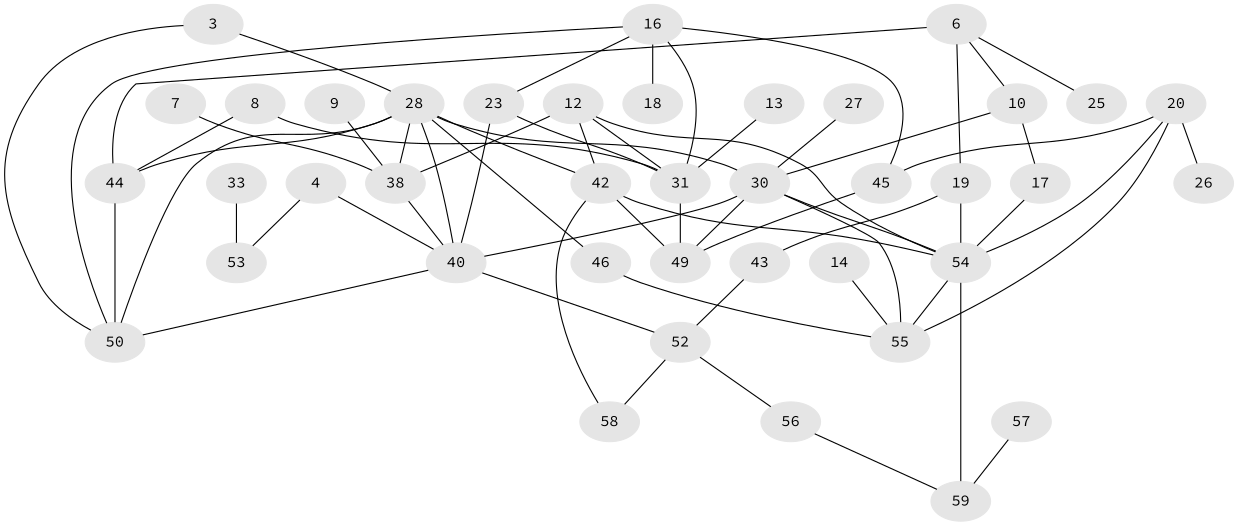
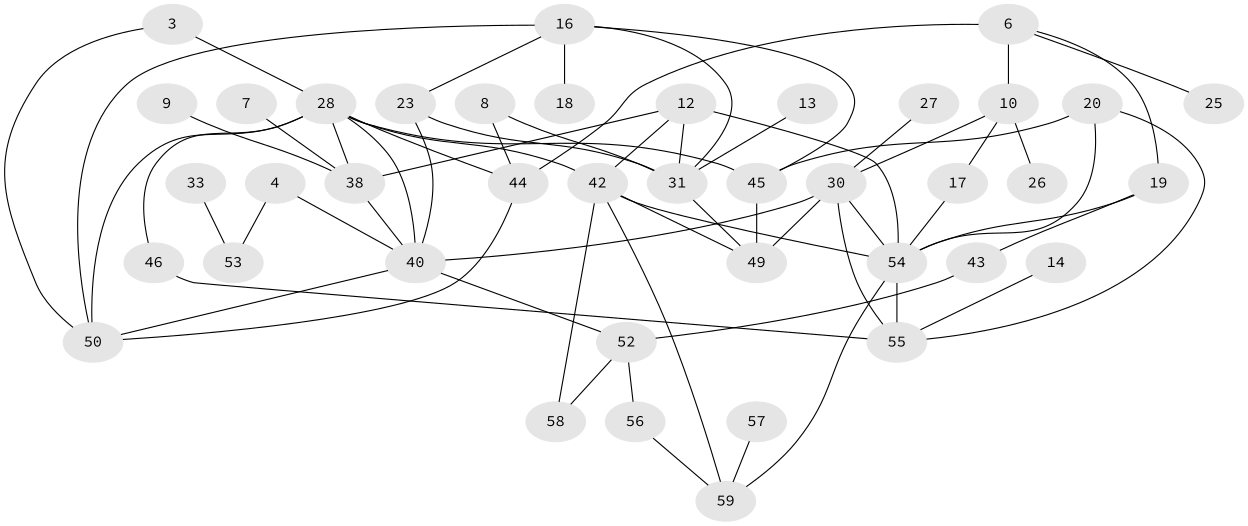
  graph {
    fontname="Source Code Pro"
    node [color=gray90 fontname="Source Code Pro" style=filled]
    edge [fontname="Source Code Pro" weight=1.0]
    3
    28
    50
    40
    44
    38
    42
    45
    46
    4
    53
    52
    6
    10
    19
    25
    30
    17
    54
    43
    7
    8
    31
    49
    9
    27
    55
    12
    59
    58
    13
    14
    16
    18
    23
    20
    26
    33
    56
    57
    3 -- 28
    3 -- 50
    28 -- 50
    28 -- 40
    28 -- 44
    28 -- 38
    28 -- 42
-   28 -- 30
+   28 -- 45
    28 -- 46
    40 -- 50
    40 -- 52
    44 -- 50
    38 -- 40
    42 -- 54
    42 -- 49
+   42 -- 59
    42 -- 58
    45 -- 49
    46 -- 55
    4 -- 40
    4 -- 53
    52 -- 58
    52 -- 56
    6 -- 44 [weight=2.0]
    6 -- 10
    6 -- 19
    6 -- 25
    10 -- 30
    10 -- 17
    19 -- 54
    19 -- 43
    30 -- 40
    30 -- 54 [weight=2.0]
    30 -- 49
    30 -- 55
    17 -- 54
    54 -- 55
    54 -- 59
    43 -- 52
    7 -- 38
    8 -- 44
    8 -- 31
    31 -- 49
    9 -- 38
    27 -- 30
    12 -- 38
    12 -- 42
    12 -- 54
    12 -- 31
    13 -- 31
    14 -- 55
    16 -- 50
    16 -- 45
    16 -- 31
    16 -- 18
    16 -- 23
    23 -- 40
    23 -- 31
    20 -- 45
    20 -- 54
    20 -- 55
-   20 -- 26
+   10 -- 26
    33 -- 53 [weight=2.0]
    56 -- 59
    57 -- 59
  }
